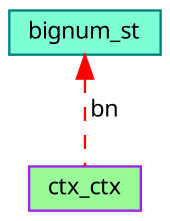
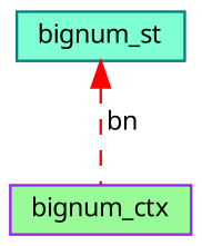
  digraph {
    fontname="Noto Sans"
    node [fontname="Noto Sans" fontsize=10 shape=record style=filled]
-   n1 [color=purple fillcolor=palegreen fontcolor=black height=0.2 label=ctx_ctx width=0.4]
+   n1 [color=purple fillcolor=palegreen fontcolor=black height=0.2 label=bignum_ctx width=0.4]
    n2 [color=teal fillcolor=aquamarine height=0.2 label=bignum_st width=0.4]
    n2 -> n1 [color=red dir=back fontname="Noto Sans" fontsize=10 label=" bn" labelfontname=Helvetica labelfontsize=10 style=dashed]
  }
